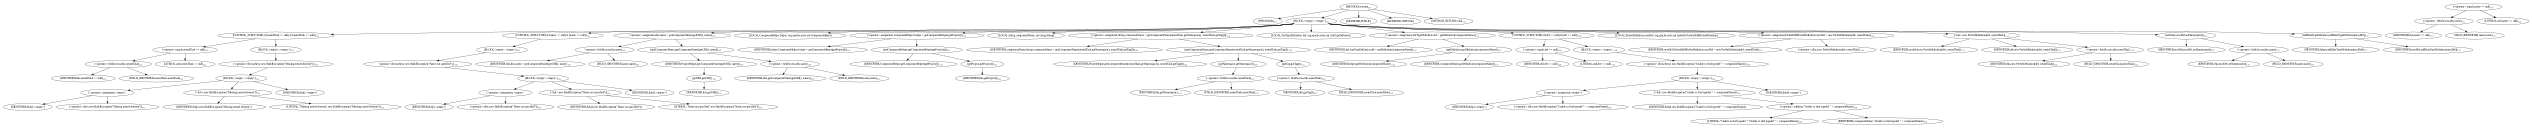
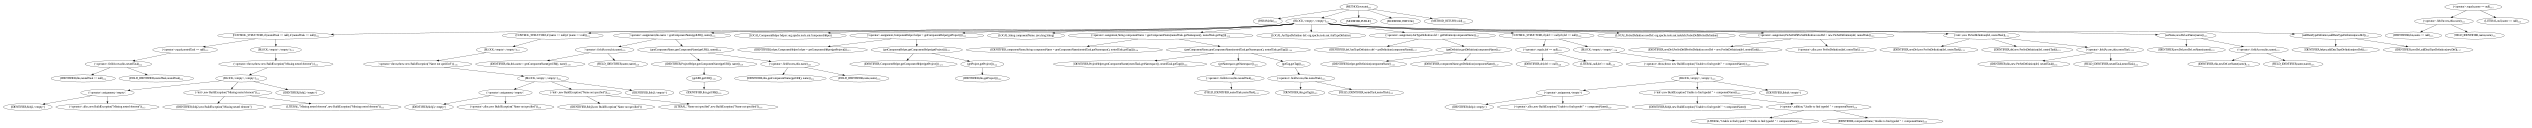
  digraph {
    fontname="Liberation Serif"
    node [fontname="Liberation Serif"]
    edge [fontname="Liberation Serif"]
    n1 [label=<(METHOD,execute)<SUB>111</SUB>>]
    n2 [label=<(PARAM,this)<SUB>111</SUB>>]
    n3 [label=<(BLOCK,&lt;empty&gt;,&lt;empty&gt;)<SUB>111</SUB>>]
    n4 [label=<(MODIFIER,PUBLIC)>]
    n5 [label=<(MODIFIER,VIRTUAL)>]
    n6 [label=<(METHOD_RETURN,void)<SUB>111</SUB>>]
    n7 [label=<(CONTROL_STRUCTURE,if (nestedTask == null),if (nestedTask == null))<SUB>112</SUB>>]
    n8 [label=<(CONTROL_STRUCTURE,if (name == null),if (name == null))<SUB>115</SUB>>]
    n9 [label=<(&lt;operator&gt;.assignment,this.name = genComponentName(getURI(), name))<SUB>119</SUB>>]
    n10 [label=<(LOCAL,ComponentHelper helper: org.apache.tools.ant.ComponentHelper)>]
    n11 [label=<(&lt;operator&gt;.assignment,ComponentHelper helper = getComponentHelper(getProject()))<SUB>121</SUB>>]
    n12 [label=<(LOCAL,String componentName: java.lang.String)>]
    n13 [label=<(&lt;operator&gt;.assignment,String componentName = genComponentName(nestedTask.getNamespace(), nestedTask.getTag()))<SUB>124</SUB>>]
    n14 [label=<(LOCAL,AntTypeDefinition def: org.apache.tools.ant.AntTypeDefinition)>]
    n15 [label=<(&lt;operator&gt;.assignment,AntTypeDefinition def = getDefinition(componentName))<SUB>127</SUB>>]
    n16 [label=<(CONTROL_STRUCTURE,if (def == null),if (def == null))<SUB>128</SUB>>]
    n17 [label=<(LOCAL,PreSetDefinition newDef: org.apache.tools.ant.taskdefs.PreSetDef$PreSetDefinition)>]
    n18 [label=<(&lt;operator&gt;.assignment,PreSetDef$PreSetDefinition newDef = new PreSetDefinition(def, nestedTask))<SUB>133</SUB>>]
    n19 [label=<(&lt;init&gt;,new PreSetDefinition(def, nestedTask))<SUB>133</SUB>>]
    n20 [label=<(setName,newDef.setName(name))<SUB>135</SUB>>]
    n21 [label=<(addDataTypeDefinition,addDataTypeDefinition(newDef))<SUB>137</SUB>>]
    n22 [label=<(&lt;operator&gt;.equals,nestedTask == null)<SUB>112</SUB>>]
    n23 [label=<(BLOCK,&lt;empty&gt;,&lt;empty&gt;)<SUB>112</SUB>>]
    n24 [label=<(BLOCK,&lt;empty&gt;,&lt;empty&gt;)<SUB>115</SUB>>]
    n25 [label=<(&lt;operator&gt;.fieldAccess,this.name)<SUB>119</SUB>>]
    n26 [label=<(genComponentName,genComponentName(getURI(), name))<SUB>119</SUB>>]
    n27 [label=<(IDENTIFIER,helper,ComponentHelper helper = getComponentHelper(getProject()))<SUB>121</SUB>>]
    n28 [label=<(getComponentHelper,getComponentHelper(getProject()))<SUB>121</SUB>>]
    n29 [label=<(IDENTIFIER,componentName,String componentName = genComponentName(nestedTask.getNamespace(), nestedTask.getTag()))<SUB>124</SUB>>]
    n30 [label=<(genComponentName,genComponentName(nestedTask.getNamespace(), nestedTask.getTag()))<SUB>124</SUB>>]
    n31 [label=<(IDENTIFIER,def,AntTypeDefinition def = getDefinition(componentName))<SUB>127</SUB>>]
    n32 [label=<(getDefinition,getDefinition(componentName))<SUB>127</SUB>>]
    n33 [label=<(&lt;operator&gt;.equals,def == null)<SUB>128</SUB>>]
    n34 [label=<(BLOCK,&lt;empty&gt;,&lt;empty&gt;)<SUB>128</SUB>>]
    n35 [label=<(IDENTIFIER,newDef,PreSetDef$PreSetDefinition newDef = new PreSetDefinition(def, nestedTask))<SUB>133</SUB>>]
    n36 [label=<(&lt;operator&gt;.alloc,new PreSetDefinition(def, nestedTask))<SUB>133</SUB>>]
    n37 [label=<(IDENTIFIER,newDef,new PreSetDefinition(def, nestedTask))<SUB>133</SUB>>]
    n38 [label=<(IDENTIFIER,def,new PreSetDefinition(def, nestedTask))<SUB>133</SUB>>]
    n39 [label=<(&lt;operator&gt;.fieldAccess,this.nestedTask)<SUB>133</SUB>>]
    n40 [label=<(IDENTIFIER,newDef,newDef.setName(name))<SUB>135</SUB>>]
    n41 [label=<(&lt;operator&gt;.fieldAccess,this.name)<SUB>135</SUB>>]
    n42 [label=<(IDENTIFIER,helper,addDataTypeDefinition(newDef))<SUB>137</SUB>>]
    n43 [label=<(IDENTIFIER,newDef,addDataTypeDefinition(newDef))<SUB>137</SUB>>]
    n44 [label=<(&lt;operator&gt;.fieldAccess,this.nestedTask)<SUB>112</SUB>>]
-   n45 [label=<(LITERAL,null,nestedTask == null)<SUB>112</SUB>>]
    n46 [label=<(&lt;operator&gt;.throw,throw new BuildException(&quot;Missing nested element&quot;);)<SUB>113</SUB>>]
    n47 [label=<(IDENTIFIER,this,nestedTask == null)<SUB>112</SUB>>]
    n48 [label=<(FIELD_IDENTIFIER,nestedTask,nestedTask)<SUB>112</SUB>>]
    n49 [label=<(BLOCK,&lt;empty&gt;,&lt;empty&gt;)<SUB>113</SUB>>]
    n50 [label=<(&lt;operator&gt;.assignment,&lt;empty&gt;)>]
    n51 [label=<(&lt;init&gt;,new BuildException(&quot;Missing nested element&quot;))<SUB>113</SUB>>]
    n52 [label=<(IDENTIFIER,$obj2,&lt;empty&gt;)>]
    n53 [label=<(IDENTIFIER,$obj2,&lt;empty&gt;)>]
    n54 [label=<(&lt;operator&gt;.alloc,new BuildException(&quot;Missing nested element&quot;))<SUB>113</SUB>>]
    n55 [label=<(IDENTIFIER,$obj2,new BuildException(&quot;Missing nested element&quot;))>]
    n56 [label=<(LITERAL,&quot;Missing nested element&quot;,new BuildException(&quot;Missing nested element&quot;))<SUB>113</SUB>>]
    n57 [label=<(&lt;operator&gt;.equals,name == null)<SUB>115</SUB>>]
    n58 [label=<(&lt;operator&gt;.fieldAccess,this.name)<SUB>115</SUB>>]
    n59 [label=<(LITERAL,null,name == null)<SUB>115</SUB>>]
    n60 [label=<(&lt;operator&gt;.throw,throw new BuildException(&quot;Name not specified&quot;);)<SUB>116</SUB>>]
    n61 [label=<(IDENTIFIER,this,name == null)<SUB>115</SUB>>]
    n62 [label=<(FIELD_IDENTIFIER,name,name)<SUB>115</SUB>>]
    n63 [label=<(BLOCK,&lt;empty&gt;,&lt;empty&gt;)<SUB>116</SUB>>]
    n64 [label=<(&lt;operator&gt;.assignment,&lt;empty&gt;)>]
    n65 [label=<(&lt;init&gt;,new BuildException(&quot;Name not specified&quot;))<SUB>116</SUB>>]
    n66 [label=<(IDENTIFIER,$obj3,&lt;empty&gt;)>]
    n67 [label=<(IDENTIFIER,$obj3,&lt;empty&gt;)>]
    n68 [label=<(&lt;operator&gt;.alloc,new BuildException(&quot;Name not specified&quot;))<SUB>116</SUB>>]
    n69 [label=<(IDENTIFIER,$obj3,new BuildException(&quot;Name not specified&quot;))>]
    n70 [label=<(LITERAL,&quot;Name not specified&quot;,new BuildException(&quot;Name not specified&quot;))<SUB>116</SUB>>]
    n71 [label=<(IDENTIFIER,this,this.name = genComponentName(getURI(), name))<SUB>119</SUB>>]
    n72 [label=<(FIELD_IDENTIFIER,name,name)<SUB>119</SUB>>]
    n73 [label=<(IDENTIFIER,ProjectHelper,genComponentName(getURI(), name))<SUB>119</SUB>>]
    n74 [label=<(&lt;operator&gt;.fieldAccess,this.name)<SUB>119</SUB>>]
    n75 [label=<(getURI,getURI())<SUB>119</SUB>>]
    n76 [label=<(IDENTIFIER,this,getURI())<SUB>119</SUB>>]
    n77 [label=<(IDENTIFIER,this,genComponentName(getURI(), name))<SUB>119</SUB>>]
    n78 [label=<(FIELD_IDENTIFIER,name,name)<SUB>119</SUB>>]
    n79 [label=<(IDENTIFIER,ComponentHelper,getComponentHelper(getProject()))<SUB>121</SUB>>]
    n80 [label=<(getProject,getProject())<SUB>122</SUB>>]
    n81 [label=<(IDENTIFIER,this,getProject())<SUB>122</SUB>>]
    n82 [label=<(IDENTIFIER,ProjectHelper,genComponentName(nestedTask.getNamespace(), nestedTask.getTag()))<SUB>124</SUB>>]
    n83 [label=<(getNamespace,getNamespace())<SUB>825</SUB>>]
    n84 [label=<(getTag,getTag())<SUB>125</SUB>>]
    n85 [label=<(&lt;operator&gt;.fieldAccess,this.nestedTask)<SUB>125</SUB>>]
    n86 [label=<(&lt;operator&gt;.fieldAccess,this.nestedTask)<SUB>125</SUB>>]
-   n87 [label=<(IDENTIFIER,this,getNamespace())<SUB>125</SUB>>]
    n88 [label=<(FIELD_IDENTIFIER,nestedTask,nestedTask)<SUB>125</SUB>>]
    n89 [label=<(IDENTIFIER,this,getTag())<SUB>125</SUB>>]
    n90 [label=<(FIELD_IDENTIFIER,nestedTask,nestedTask)<SUB>125</SUB>>]
    n91 [label=<(IDENTIFIER,helper,getDefinition(componentName))<SUB>121</SUB>>]
    n92 [label=<(IDENTIFIER,componentName,getDefinition(componentName))<SUB>127</SUB>>]
    n93 [label=<(IDENTIFIER,def,def == null)<SUB>128</SUB>>]
    n94 [label=<(LITERAL,null,def == null)<SUB>128</SUB>>]
    n95 [label=<(&lt;operator&gt;.throw,throw new BuildException(&quot;Unable to find typedef &quot; + componentName);)<SUB>129</SUB>>]
    n96 [label=<(BLOCK,&lt;empty&gt;,&lt;empty&gt;)<SUB>129</SUB>>]
    n97 [label=<(&lt;operator&gt;.assignment,&lt;empty&gt;)>]
    n98 [label=<(&lt;init&gt;,new BuildException(&quot;Unable to find typedef &quot; + componentName))<SUB>129</SUB>>]
    n99 [label=<(IDENTIFIER,$obj4,&lt;empty&gt;)>]
    n100 [label=<(IDENTIFIER,$obj4,&lt;empty&gt;)>]
    n101 [label=<(&lt;operator&gt;.alloc,new BuildException(&quot;Unable to find typedef &quot; + componentName))<SUB>129</SUB>>]
    n102 [label=<(IDENTIFIER,$obj4,new BuildException(&quot;Unable to find typedef &quot; + componentName))>]
    n103 [label=<(&lt;operator&gt;.addition,&quot;Unable to find typedef &quot; + componentName)<SUB>130</SUB>>]
    n104 [label=<(LITERAL,&quot;Unable to find typedef &quot;,&quot;Unable to find typedef &quot; + componentName)<SUB>130</SUB>>]
    n105 [label=<(IDENTIFIER,componentName,&quot;Unable to find typedef &quot; + componentName)<SUB>130</SUB>>]
    n106 [label=<(IDENTIFIER,this,new PreSetDefinition(def, nestedTask))<SUB>133</SUB>>]
    n107 [label=<(FIELD_IDENTIFIER,nestedTask,nestedTask)<SUB>133</SUB>>]
    n108 [label=<(IDENTIFIER,this,newDef.setName(name))<SUB>135</SUB>>]
    n109 [label=<(FIELD_IDENTIFIER,name,name)<SUB>135</SUB>>]
    n1 -> n2
    n1 -> n3
    n1 -> n4
    n1 -> n5
    n1 -> n6
    n3 -> n7
    n3 -> n8
    n3 -> n9
    n3 -> n10
    n3 -> n11
    n3 -> n12
    n3 -> n13
    n3 -> n14
    n3 -> n15
    n3 -> n16
    n3 -> n17
    n3 -> n18
    n3 -> n19
    n3 -> n20
    n3 -> n21
    n7 -> n22
    n7 -> n23
    n8 -> n24
    n9 -> n25
    n9 -> n26
    n11 -> n27
    n11 -> n28
    n13 -> n29
    n13 -> n30
    n15 -> n31
    n15 -> n32
    n16 -> n33
    n16 -> n34
    n18 -> n35
    n18 -> n36
    n19 -> n37
    n19 -> n38
    n19 -> n39
    n20 -> n40
    n20 -> n41
    n21 -> n42
    n21 -> n43
    n22 -> n44
-   n22 -> n45
    n23 -> n46
    n24 -> n60
    n25 -> n71
    n25 -> n72
    n26 -> n73
    n26 -> n74
    n28 -> n79
    n28 -> n80
    n30 -> n82
    n30 -> n83
    n30 -> n84
    n32 -> n91
    n32 -> n92
    n33 -> n93
    n33 -> n94
    n34 -> n95
    n39 -> n106
    n39 -> n107
    n41 -> n108
    n41 -> n109
    n44 -> n47
    n44 -> n48
    n46 -> n49
    n49 -> n50
    n49 -> n51
    n49 -> n52
    n50 -> n53
    n50 -> n54
    n51 -> n55
    n51 -> n56
    n57 -> n58
    n57 -> n59
    n58 -> n61
    n58 -> n62
    n60 -> n63
    n63 -> n64
    n63 -> n65
    n63 -> n66
    n64 -> n67
    n64 -> n68
    n65 -> n69
    n65 -> n70
    n73 -> n75
    n74 -> n77
    n74 -> n78
    n75 -> n76
    n80 -> n81
    n83 -> n85
    n84 -> n86
-   n85 -> n87
    n85 -> n88
    n86 -> n89
    n86 -> n90
    n95 -> n96
    n96 -> n97
    n96 -> n98
    n96 -> n99
    n97 -> n100
    n97 -> n101
    n98 -> n102
    n98 -> n103
    n103 -> n104
    n103 -> n105
  }
